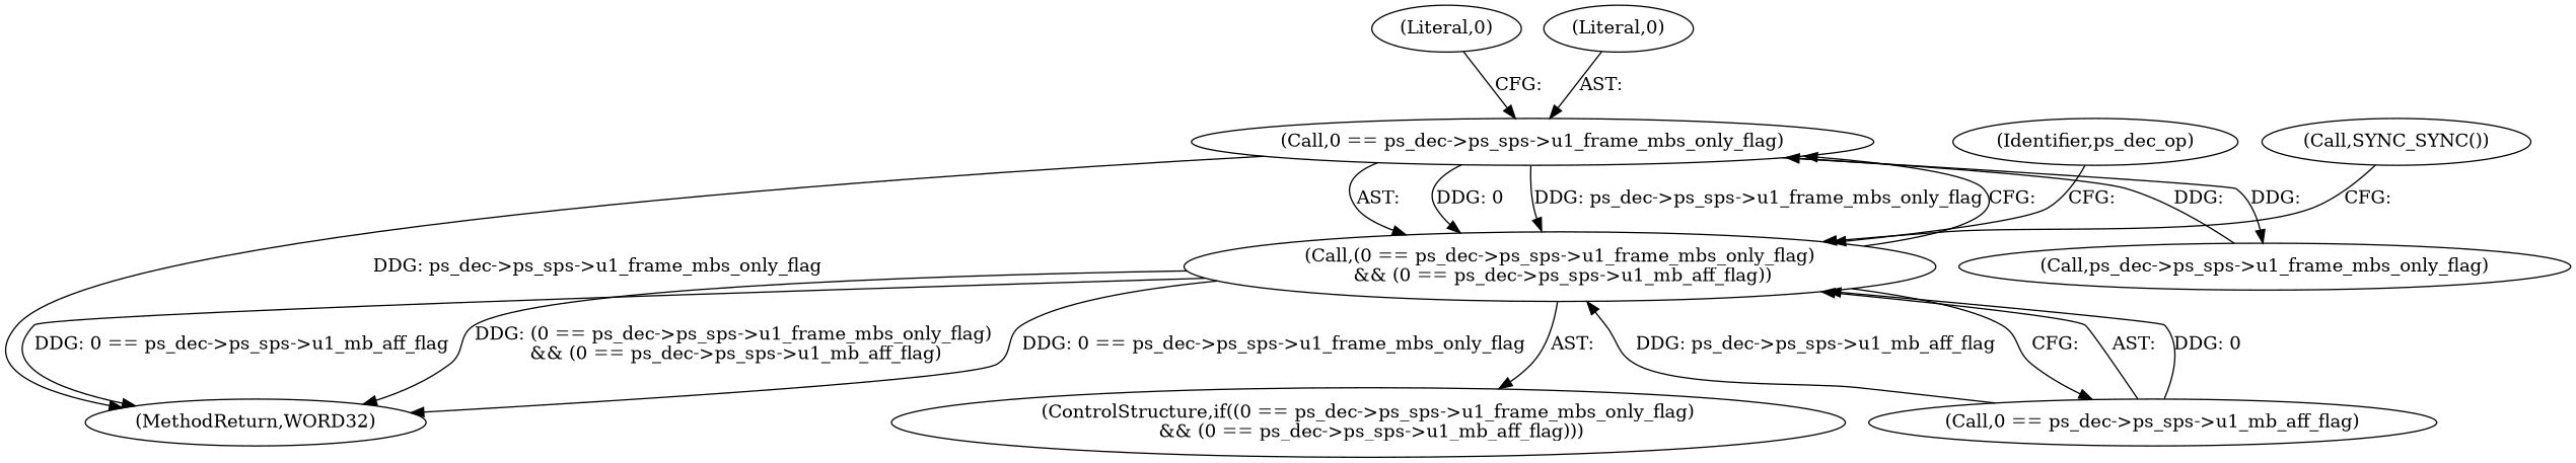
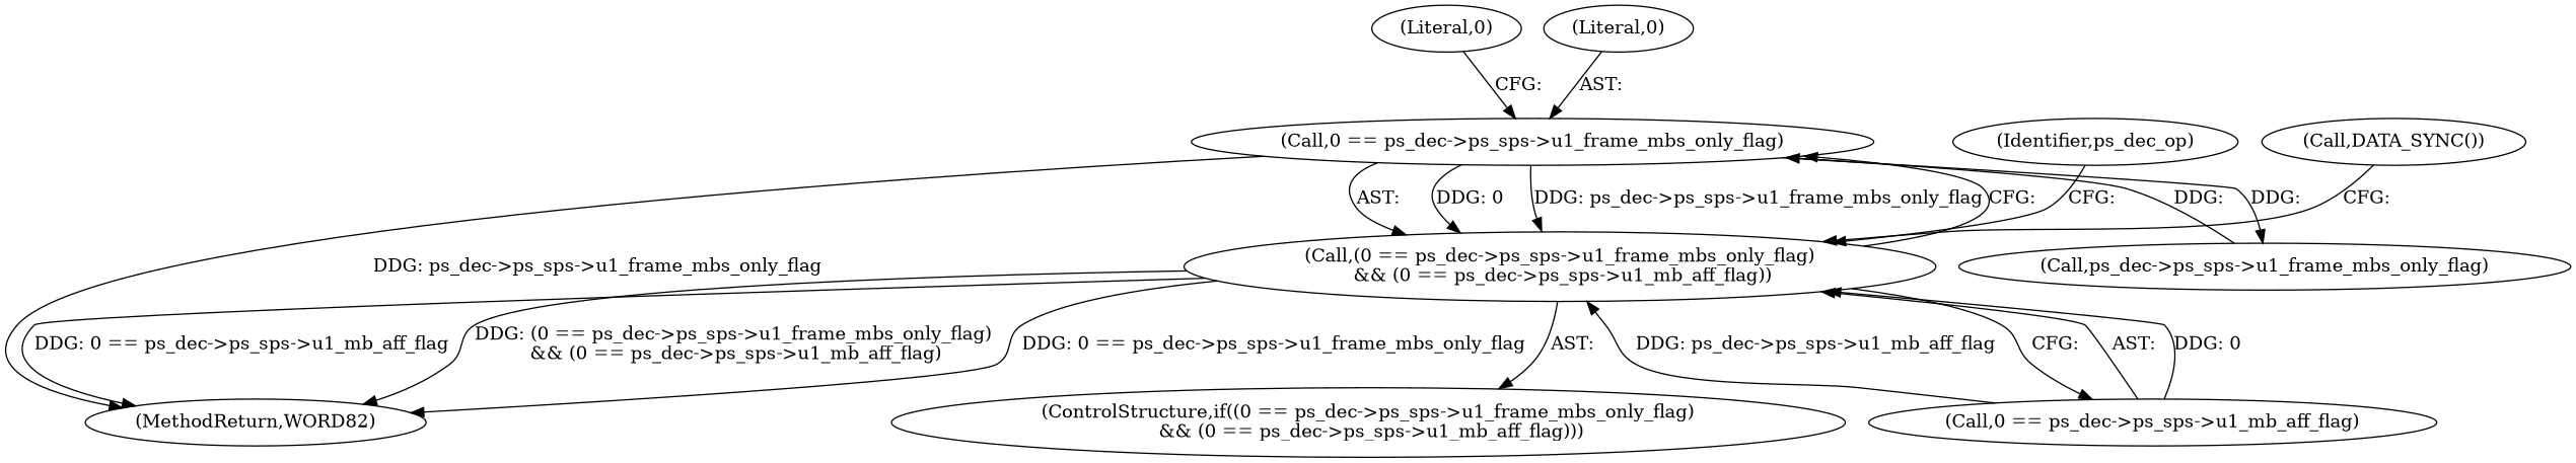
  digraph {
    n1 [label="(Call,0 == ps_dec->ps_sps->u1_frame_mbs_only_flag)"]
    n2 [label="(Call,(0 == ps_dec->ps_sps->u1_frame_mbs_only_flag)\n && (0 == ps_dec->ps_sps->u1_mb_aff_flag))"]
-   n3 [label="(MethodReturn,WORD32)"]
+   n3 [label="(MethodReturn,WORD82)"]
    n4 [label="(Call,ps_dec->ps_sps->u1_frame_mbs_only_flag)"]
    n5 [label="(ControlStructure,if((0 == ps_dec->ps_sps->u1_frame_mbs_only_flag)\n && (0 == ps_dec->ps_sps->u1_mb_aff_flag)))"]
    n6 [label="(Call,0 == ps_dec->ps_sps->u1_mb_aff_flag)"]
    n7 [label="(Identifier,ps_dec_op)"]
    n8 [label="(Literal,0)"]
    n9 [label="(Literal,0)"]
-   n10 [label="(Call,SYNC_SYNC())"]
+   n10 [label="(Call,DATA_SYNC())"]
    n1 -> n2 [label="AST: "]
    n1 -> n2 [label="DDG: 0"]
    n1 -> n2 [label="DDG: ps_dec->ps_sps->u1_frame_mbs_only_flag"]
    n1 -> n3 [label="DDG: ps_dec->ps_sps->u1_frame_mbs_only_flag"]
    n1 -> n4 [label="DDG: "]
    n2 -> n1 [label="CFG: "]
    n2 -> n3 [label="DDG: 0 == ps_dec->ps_sps->u1_frame_mbs_only_flag"]
    n2 -> n3 [label="DDG: 0 == ps_dec->ps_sps->u1_mb_aff_flag"]
    n2 -> n3 [label="DDG: (0 == ps_dec->ps_sps->u1_frame_mbs_only_flag)\n && (0 == ps_dec->ps_sps->u1_mb_aff_flag)"]
    n2 -> n5 [label="AST: "]
    n2 -> n6 [label="CFG: "]
    n4 -> n1 [label="DDG: "]
    n6 -> n2 [label="AST: "]
    n6 -> n2 [label="DDG: 0"]
    n6 -> n2 [label="DDG: ps_dec->ps_sps->u1_mb_aff_flag"]
    n7 -> n2 [label="CFG: "]
    n8 -> n1 [label="CFG: "]
    n9 -> n1 [label="AST: "]
    n10 -> n2 [label="CFG: "]
  }
